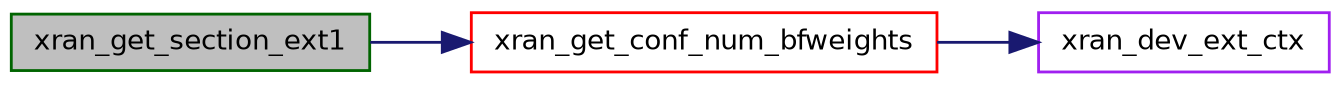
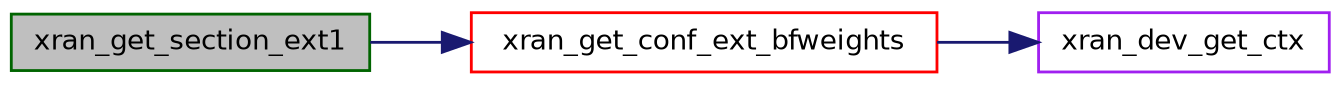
  digraph {
    rankdir=LR
    node [fillcolor=white fontname=Helvetica fontsize=10 shape=record style=filled]
    edge [color=midnightblue fontname=Helvetica fontsize=10 labelfontname=Helvetica labelfontsize=10 style=solid]
    n1 [color=darkgreen fillcolor=grey75 fontcolor=black height=0.2 label=xran_get_section_ext1 width=0.4]
-   n2 [color=red height=0.2 label=xran_get_conf_num_bfweights width=0.4]
-   n3 [color=purple height=0.2 label=xran_dev_ext_ctx width=0.4]
+   n2 [color=red height=0.2 label=xran_get_conf_ext_bfweights width=0.4]
+   n3 [color=purple height=0.2 label=xran_dev_get_ctx width=0.4]
    n1 -> n2
    n2 -> n3
  }
